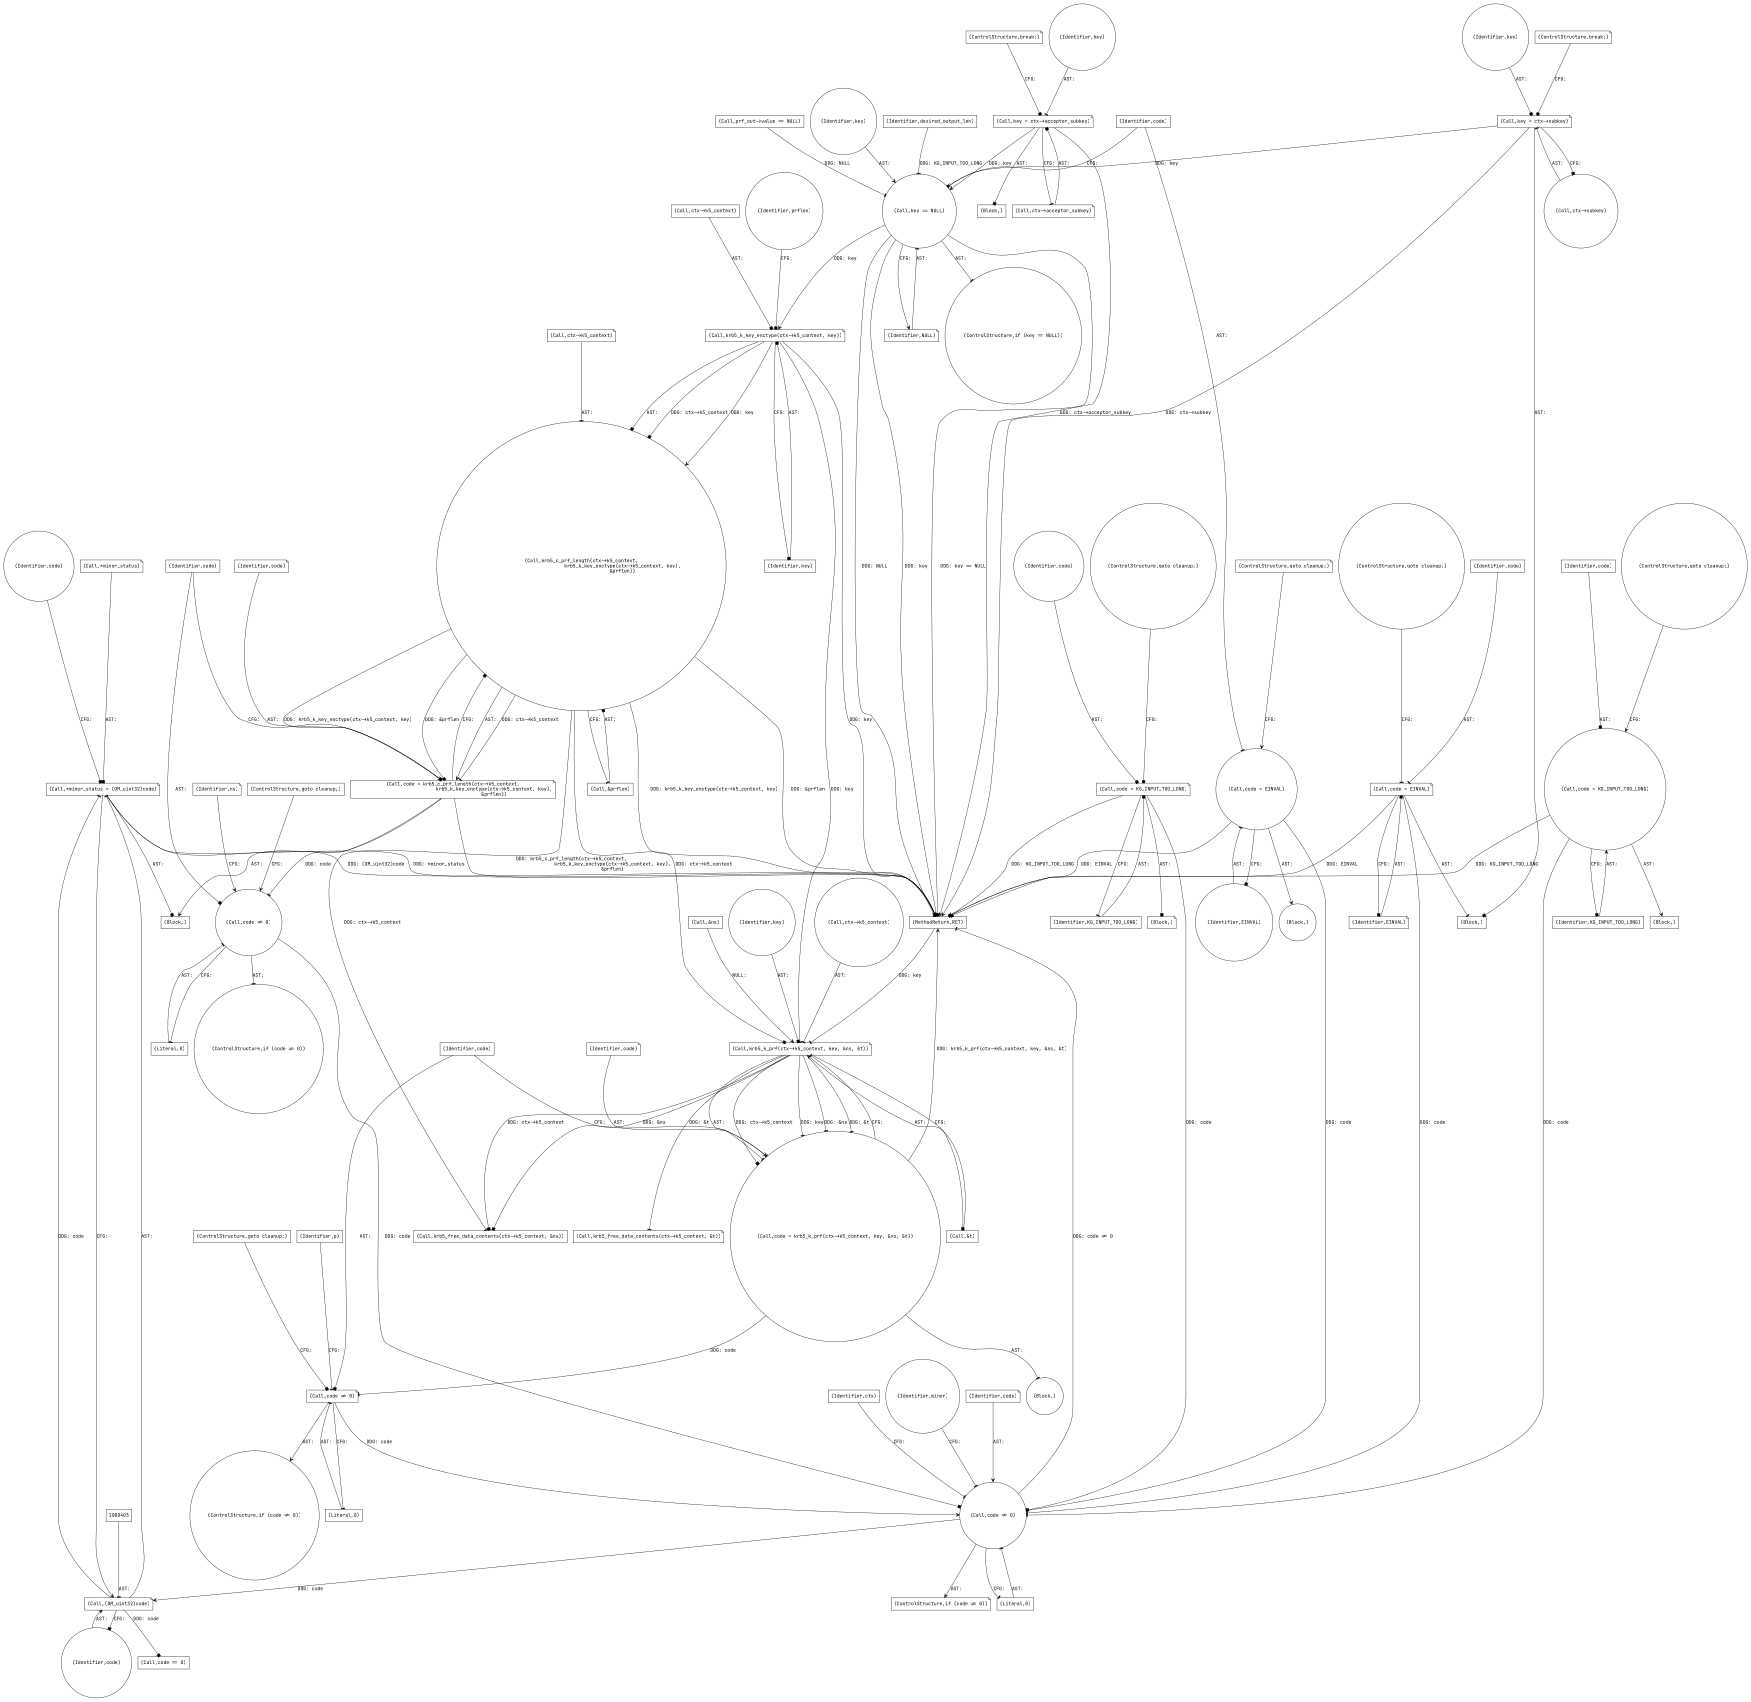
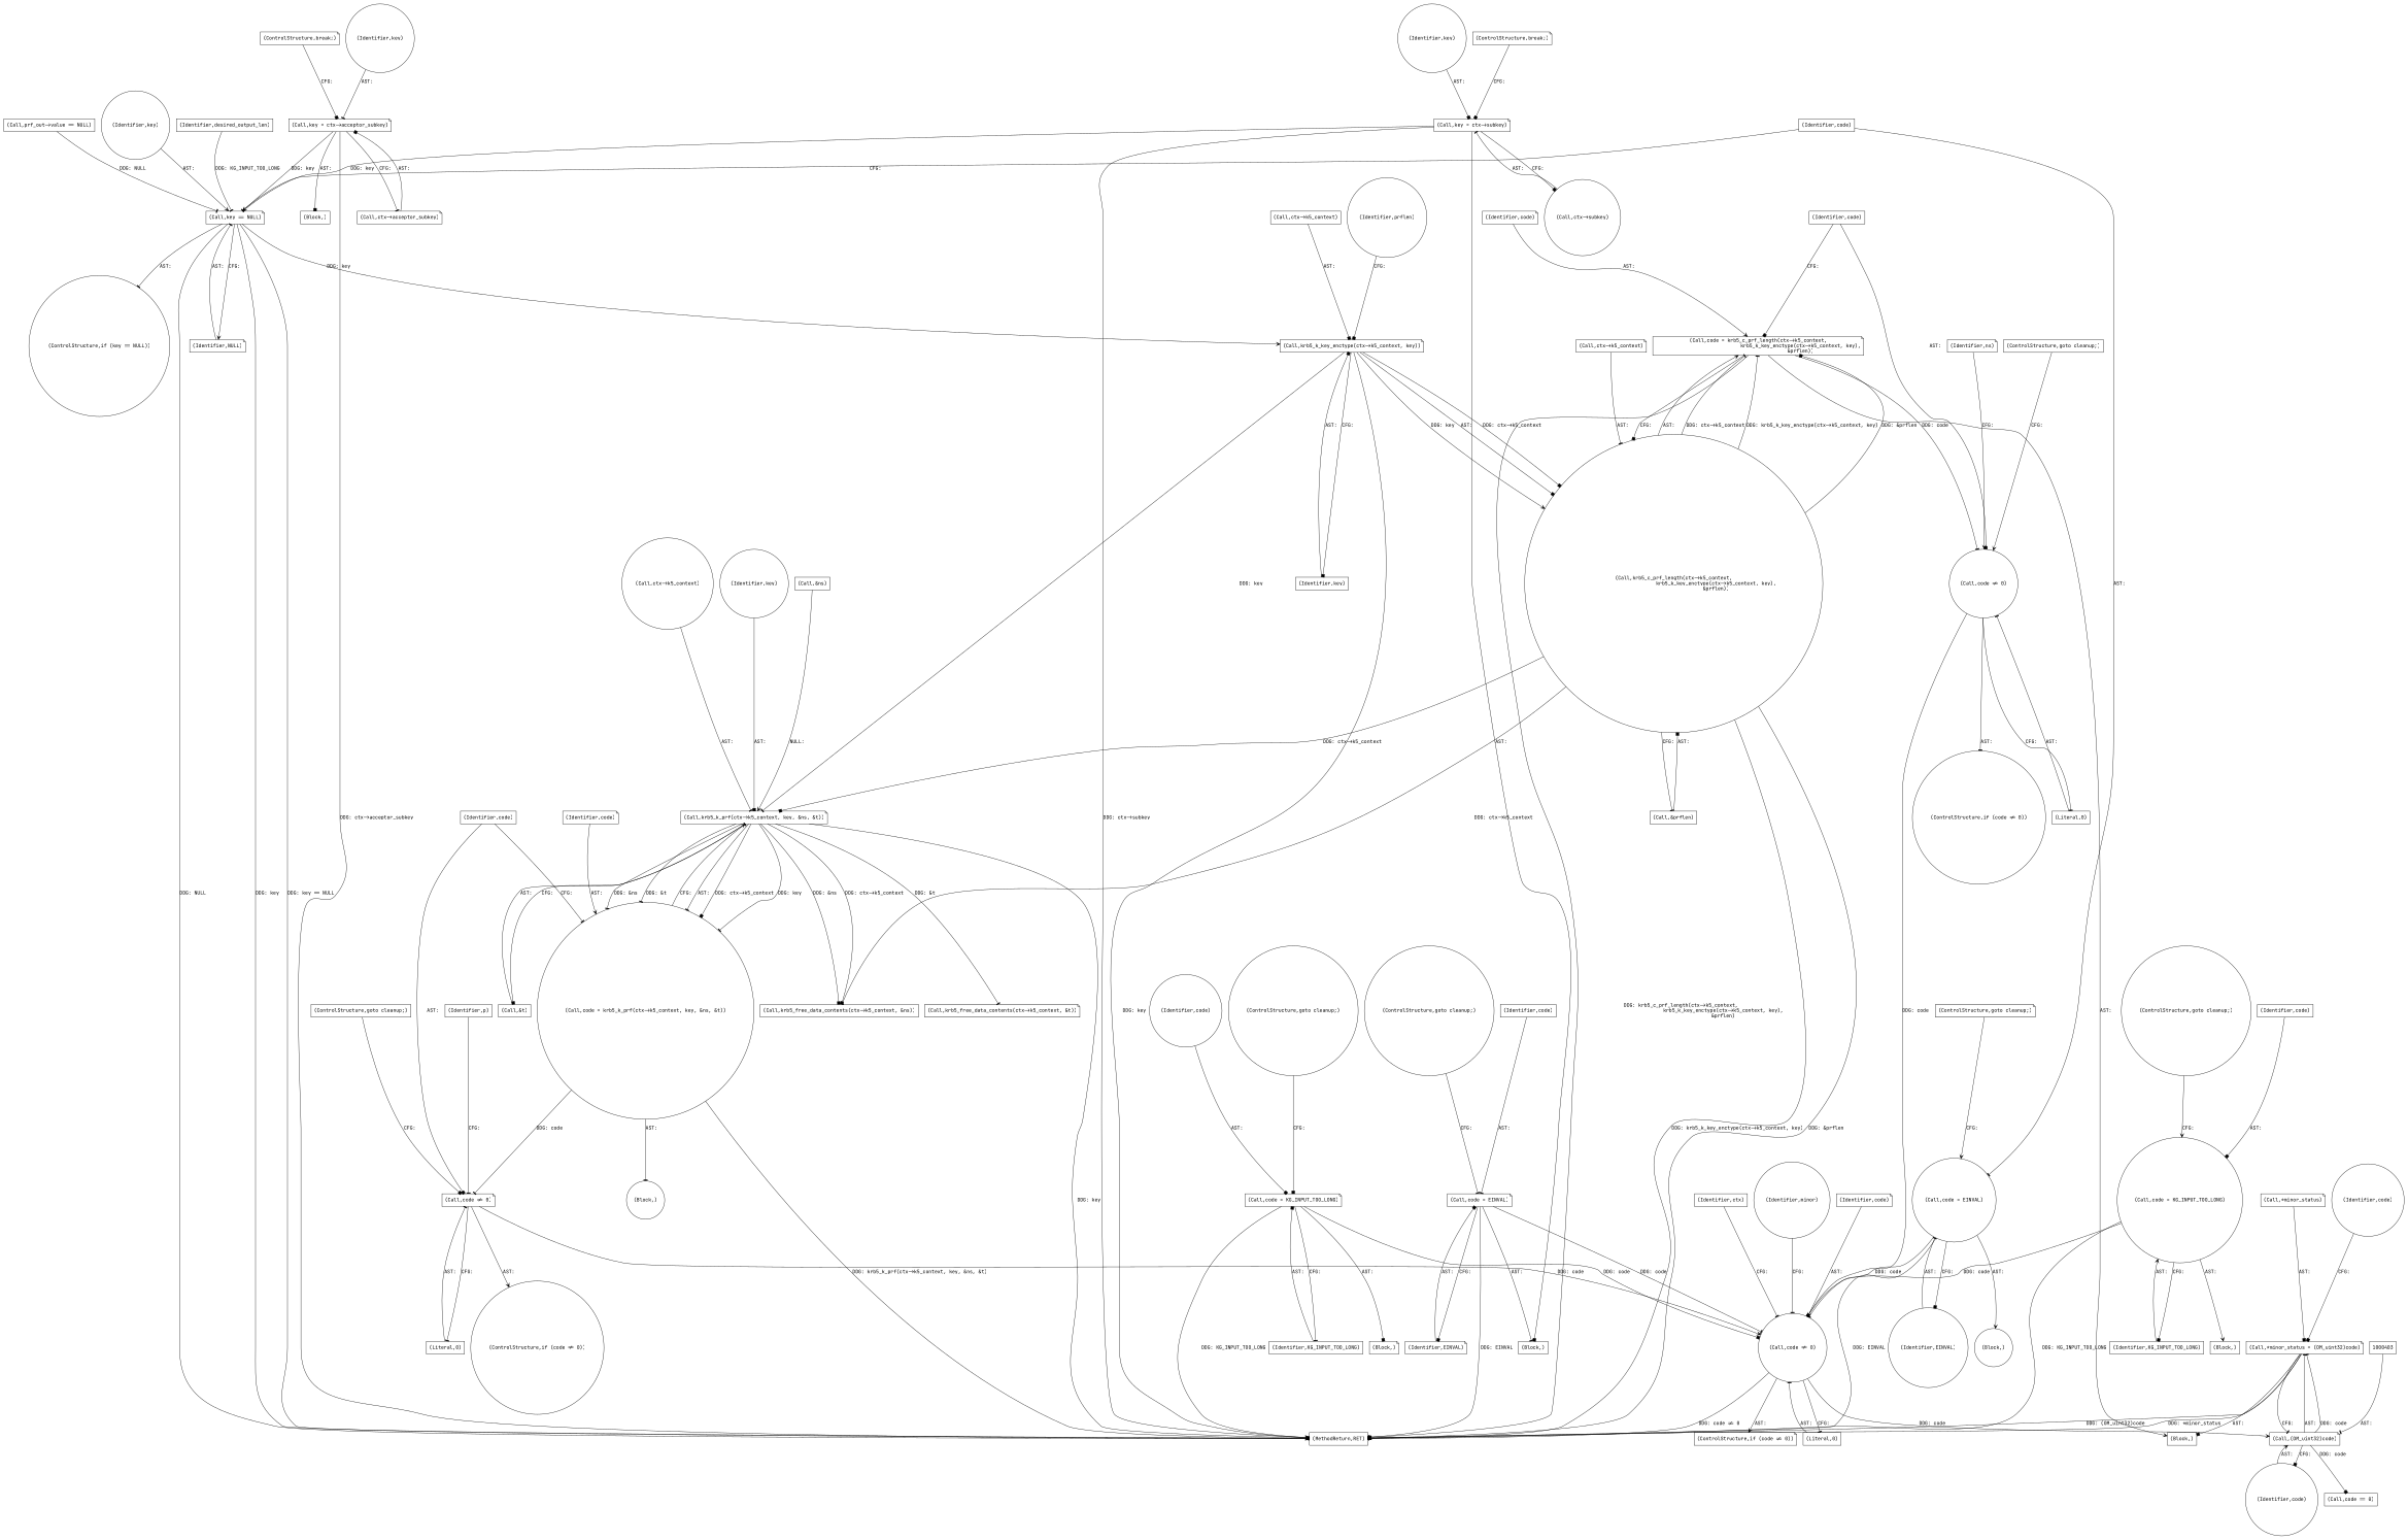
  digraph {
    fontname="JetBrains Mono"
    node [fontname="JetBrains Mono" shape=box]
    edge [arrowhead=tee fontname="JetBrains Mono"]
    n1 [label="(Call,*minor_status = (OM_uint32)code)" shape=note]
    n2 [label="(Call,(OM_uint32)code)" shape=note]
    n3 [label="(MethodReturn,RET)"]
    n4 [label="(Block,)"]
    n5 [label="(Identifier,code)" shape=circle]
    n6 [label="(Call,code == 0)"]
    n7 [label="(Call,code != 0)" shape=circle]
    n8 [label="(ControlStructure,if (code != 0))" shape=note]
    n9 [label="(Literal,0)"]
    n10 [label="(Call,code != 0)" shape=circle]
    n11 [label="(ControlStructure,if (code != 0))" shape=circle]
    n12 [label="(Literal,0)"]
    n13 [label="(Call,code = krb5_c_prf_length(ctx->k5_context,\n                             krb5_k_key_enctype(ctx->k5_context, key),\n                             &prflen))" shape=note]
    n14 [label="(Call,krb5_c_prf_length(ctx->k5_context,\n                             krb5_k_key_enctype(ctx->k5_context, key),\n                             &prflen))" shape=circle]
    n15 [label="(Call,krb5_k_prf(ctx->k5_context, key, &ns, &t))" shape=note]
    n16 [label="(Call,krb5_free_data_contents(ctx->k5_context, &ns))"]
    n17 [label="(Call,&prflen)"]
    n18 [label="(Call,code = krb5_k_prf(ctx->k5_context, key, &ns, &t))" shape=circle]
    n19 [label="(Call,krb5_free_data_contents(ctx->k5_context, &t))" shape=note]
    n20 [label="(Call,&t)"]
    n21 [label="(Call,krb5_k_key_enctype(ctx->k5_context, key))" shape=note]
    n22 [label="(Identifier,key)"]
-   n23 [label="(Call,key == NULL)" shape=circle]
+   n23 [label="(Call,key == NULL)" shape=note]
    n24 [label="(Identifier,NULL)" shape=note]
    n25 [label="(ControlStructure,if (key == NULL))" shape=circle]
    n26 [label="(Call,prf_out->value == NULL)"]
    n27 [label="(Call,key = ctx->acceptor_subkey)" shape=note]
    n28 [label="(Call,ctx->acceptor_subkey)" shape=note]
    n29 [label="(Block,)"]
    n30 [label="(Call,key = ctx->subkey)" shape=note]
    n31 [label="(Block,)"]
    n32 [label="(Call,ctx->subkey)" shape=circle]
    n33 [label="(Call,code != 0)" shape=note]
    n34 [label="(Literal,0)"]
    n35 [label="(ControlStructure,if (code != 0))" shape=circle]
    n36 [label="(Block,)" shape=circle]
    n37 [label="(Call,code = KG_INPUT_TOO_LONG)" shape=note]
    n38 [label="(Identifier,KG_INPUT_TOO_LONG)"]
    n39 [label="(Block,)" shape=note]
    n40 [label="(Call,code = EINVAL)" shape=circle]
    n41 [label="(Block,)" shape=circle]
    n42 [label="(Identifier,EINVAL)" shape=circle]
    n43 [label="(Call,code = EINVAL)" shape=note]
    n44 [label="(Identifier,EINVAL)" shape=note]
    n45 [label="(Call,code = KG_INPUT_TOO_LONG)" shape=circle]
    n46 [label="(Identifier,KG_INPUT_TOO_LONG)"]
    n47 [label="(Block,)"]
    n48 [label="(Identifier,ctx)"]
    n49 [label="(Identifier,code)"]
    n50 [label="(Identifier,key)" shape=circle]
    n51 [label="(Call,&ns)"]
    n52 [label="(Identifier,code)"]
    n53 [label="(Identifier,key)" shape=circle]
    n54 [label="(ControlStructure,goto cleanup;)" shape=circle]
    n55 [label="(Identifier,key)" shape=circle]
    n56 [label="(Call,ctx->k5_context)" shape=circle]
    n57 [label="(Identifier,desired_output_len)"]
    n58 [label="(Identifier,p)"]
    n59 [label="(ControlStructure,goto cleanup;)" shape=circle]
    n60 [label="(ControlStructure,goto cleanup;)"]
    n61 [label="(Identifier,code)" shape=note]
    n62 [label="(Identifier,minor)" shape=circle]
    n63 [label="(Identifier,code)" shape=circle]
    n64 [label="(Identifier,code)"]
    n65 [label="(Identifier,prflen)" shape=circle]
    n66 [label="(Identifier,code)" shape=circle]
    n67 [label="(Call,*minor_status)" shape=note]
    n68 [label="(Identifier,code)" shape=note]
    n69 [label="(ControlStructure,goto cleanup;)"]
    n70 [label="(Identifier,code)"]
    n71 [label="(Identifier,code)" shape=note]
    n72 [label="(ControlStructure,break;)" shape=note]
    n73 [label="(Identifier,ns)" shape=note]
    n74 [label="(Call,ctx->k5_context)" shape=note]
    n75 [label="(Call,ctx->k5_context)"]
    n76 [label="(Identifier,code)"]
    n77 [label="(ControlStructure,goto cleanup;)" shape=circle]
    n78 [label="(ControlStructure,break;)" shape=note]
    n79 [label="(Identifier,key)" shape=circle]
    n80 [label="(ControlStructure,goto cleanup;)" shape=note]
    1000403
-   n1 -> n2 [arrowhead=vee label="CFG: "]
+   n1 -> n2 [label="CFG: "]
    n1 -> n3 [label="DDG: (OM_uint32)code"]
    n1 -> n3 [arrowhead=box label="DDG: *minor_status"]
    n1 -> n4 [arrowhead=box label="AST: "]
    n2 -> n1 [label="AST: "]
    n2 -> n1 [label="DDG: code"]
    n2 -> n5 [arrowhead=box label="CFG: "]
    n2 -> n6 [arrowhead=box label="DDG: code"]
    n5 -> n2 [arrowhead=vee label="AST: "]
    n7 -> n2 [arrowhead=vee label="DDG: code"]
    n7 -> n3 [label="DDG: code != 0"]
    n7 -> n8 [arrowhead=vee label="AST: "]
    n7 -> n9 [label="CFG: "]
    n9 -> n7 [label="AST: "]
    n10 -> n7 [arrowhead=box label="DDG: code"]
    n10 -> n11 [label="AST: "]
    n10 -> n12 [label="CFG: "]
    n12 -> n10 [label="AST: "]
    n13 -> n3 [label="DDG: krb5_c_prf_length(ctx->k5_context,\n                             krb5_k_key_enctype(ctx->k5_context, key),\n                             &prflen)"]
    n13 -> n4 [arrowhead=vee label="AST: "]
    n13 -> n10 [label="DDG: code"]
    n13 -> n14 [arrowhead=box label="CFG: "]
    n14 -> n3 [arrowhead=box label="DDG: krb5_k_key_enctype(ctx->k5_context, key)"]
    n14 -> n3 [arrowhead=vee label="DDG: &prflen"]
    n14 -> n13 [arrowhead=vee label="AST: "]
    n14 -> n13 [label="DDG: ctx->k5_context"]
    n14 -> n13 [label="DDG: krb5_k_key_enctype(ctx->k5_context, key)"]
    n14 -> n13 [arrowhead=box label="DDG: &prflen"]
    n14 -> n15 [arrowhead=box label="DDG: ctx->k5_context"]
    n14 -> n16 [label="DDG: ctx->k5_context"]
    n14 -> n17 [label="CFG: "]
-   n3 -> n15 [label="DDG: key"]
+   n15 -> n3 [label="DDG: key"]
    n15 -> n16 [arrowhead=box label="DDG: ctx->k5_context"]
    n15 -> n16 [arrowhead=box label="DDG: &ns"]
    n15 -> n18 [label="AST: "]
    n15 -> n18 [arrowhead=box label="DDG: ctx->k5_context"]
    n15 -> n18 [label="DDG: key"]
    n15 -> n18 [label="DDG: &ns"]
    n15 -> n18 [label="DDG: &t"]
    n15 -> n19 [label="DDG: &t"]
    n15 -> n20 [arrowhead=box label="CFG: "]
    n17 -> n14 [arrowhead=box label="AST: "]
    n18 -> n3 [arrowhead=vee label="DDG: krb5_k_prf(ctx->k5_context, key, &ns, &t)"]
    n18 -> n15 [label="CFG: "]
    n18 -> n33 [label="DDG: code"]
    n18 -> n36 [label="AST: "]
    n20 -> n15 [arrowhead=vee label="AST: "]
    n21 -> n3 [arrowhead=vee label="DDG: key"]
    n21 -> n14 [arrowhead=box label="AST: "]
    n21 -> n14 [arrowhead=box label="DDG: ctx->k5_context"]
    n21 -> n14 [arrowhead=vee label="DDG: key"]
    n21 -> n15 [label="DDG: key"]
    n21 -> n22 [arrowhead=box label="CFG: "]
    n22 -> n21 [arrowhead=box label="AST: "]
    n23 -> n3 [arrowhead=box label="DDG: key"]
    n23 -> n3 [arrowhead=box label="DDG: key == NULL"]
    n23 -> n3 [label="DDG: NULL"]
    n23 -> n21 [arrowhead=vee label="DDG: key"]
    n23 -> n24 [arrowhead=vee label="CFG: "]
    n23 -> n25 [label="AST: "]
    n24 -> n23 [label="AST: "]
    n26 -> n23 [label="DDG: NULL"]
    n27 -> n3 [arrowhead=vee label="DDG: ctx->acceptor_subkey"]
    n27 -> n23 [arrowhead=vee label="DDG: key"]
    n27 -> n28 [label="CFG: "]
    n27 -> n29 [arrowhead=box label="AST: "]
    n28 -> n27 [arrowhead=box label="AST: "]
    n30 -> n3 [arrowhead=vee label="DDG: ctx->subkey"]
    n30 -> n23 [arrowhead=vee label="DDG: key"]
    n30 -> n31 [arrowhead=box label="AST: "]
    n30 -> n32 [arrowhead=box label="CFG: "]
    n32 -> n30 [label="AST: "]
    n33 -> n7 [arrowhead=vee label="DDG: code"]
    n33 -> n34 [label="CFG: "]
    n33 -> n35 [arrowhead=vee label="AST: "]
    n34 -> n33 [label="AST: "]
    n37 -> n3 [arrowhead=vee label="DDG: KG_INPUT_TOO_LONG"]
    n37 -> n7 [arrowhead=box label="DDG: code"]
    n37 -> n38 [label="CFG: "]
    n37 -> n39 [arrowhead=box label="AST: "]
    n38 -> n37 [arrowhead=box label="AST: "]
    n40 -> n3 [arrowhead=box label="DDG: EINVAL"]
    n40 -> n7 [label="DDG: code"]
    n40 -> n41 [arrowhead=vee label="AST: "]
    n40 -> n42 [arrowhead=box label="CFG: "]
    n42 -> n40 [label="AST: "]
    n43 -> n3 [arrowhead=box label="DDG: EINVAL"]
    n43 -> n7 [label="DDG: code"]
    n43 -> n31 [label="AST: "]
    n43 -> n44 [arrowhead=box label="CFG: "]
    n44 -> n43 [arrowhead=box label="AST: "]
    n45 -> n3 [arrowhead=box label="DDG: KG_INPUT_TOO_LONG"]
    n45 -> n7 [label="DDG: code"]
    n45 -> n46 [arrowhead=box label="CFG: "]
    n45 -> n47 [arrowhead=vee label="AST: "]
    n46 -> n45 [arrowhead=vee label="AST: "]
    n48 -> n7 [label="CFG: "]
    n49 -> n18 [label="CFG: "]
    n49 -> n33 [arrowhead=box label="AST: "]
    n50 -> n15 [arrowhead=box label="AST: "]
    n51 -> n15 [arrowhead=vee label="NULL: "]
    n52 -> n45 [arrowhead=box label="AST: "]
    n53 -> n30 [arrowhead=box label="AST: "]
    n54 -> n45 [arrowhead=vee label="CFG: "]
    n55 -> n23 [arrowhead=vee label="AST: "]
    n56 -> n15 [label="AST: "]
    n57 -> n23 [label="DDG: KG_INPUT_TOO_LONG"]
    n58 -> n33 [label="CFG: "]
    n59 -> n43 [label="CFG: "]
    n60 -> n10 [arrowhead=vee label="CFG: "]
    n61 -> n13 [arrowhead=vee label="AST: "]
    n62 -> n7 [label="CFG: "]
    n63 -> n1 [arrowhead=box label="CFG: "]
    n64 -> n43 [label="AST: "]
    n65 -> n21 [arrowhead=box label="CFG: "]
    n66 -> n37 [arrowhead=box label="AST: "]
    n67 -> n1 [arrowhead=box label="AST: "]
    n68 -> n7 [arrowhead=vee label="AST: "]
    n69 -> n33 [arrowhead=box label="CFG: "]
    n70 -> n10 [arrowhead=box label="AST: "]
    n70 -> n13 [arrowhead=box label="CFG: "]
    n71 -> n18 [arrowhead=vee label="AST: "]
    n72 -> n27 [arrowhead=box label="CFG: "]
    n73 -> n10 [arrowhead=vee label="CFG: "]
    n74 -> n14 [label="AST: "]
    n75 -> n21 [arrowhead=box label="AST: "]
    n76 -> n23 [label="CFG: "]
    n76 -> n40 [label="AST: "]
    n77 -> n37 [arrowhead=box label="CFG: "]
    n78 -> n30 [arrowhead=box label="CFG: "]
    n79 -> n27 [label="AST: "]
    n80 -> n40 [arrowhead=vee label="CFG: "]
    1000403 -> n2 [label="AST: "]
  }
